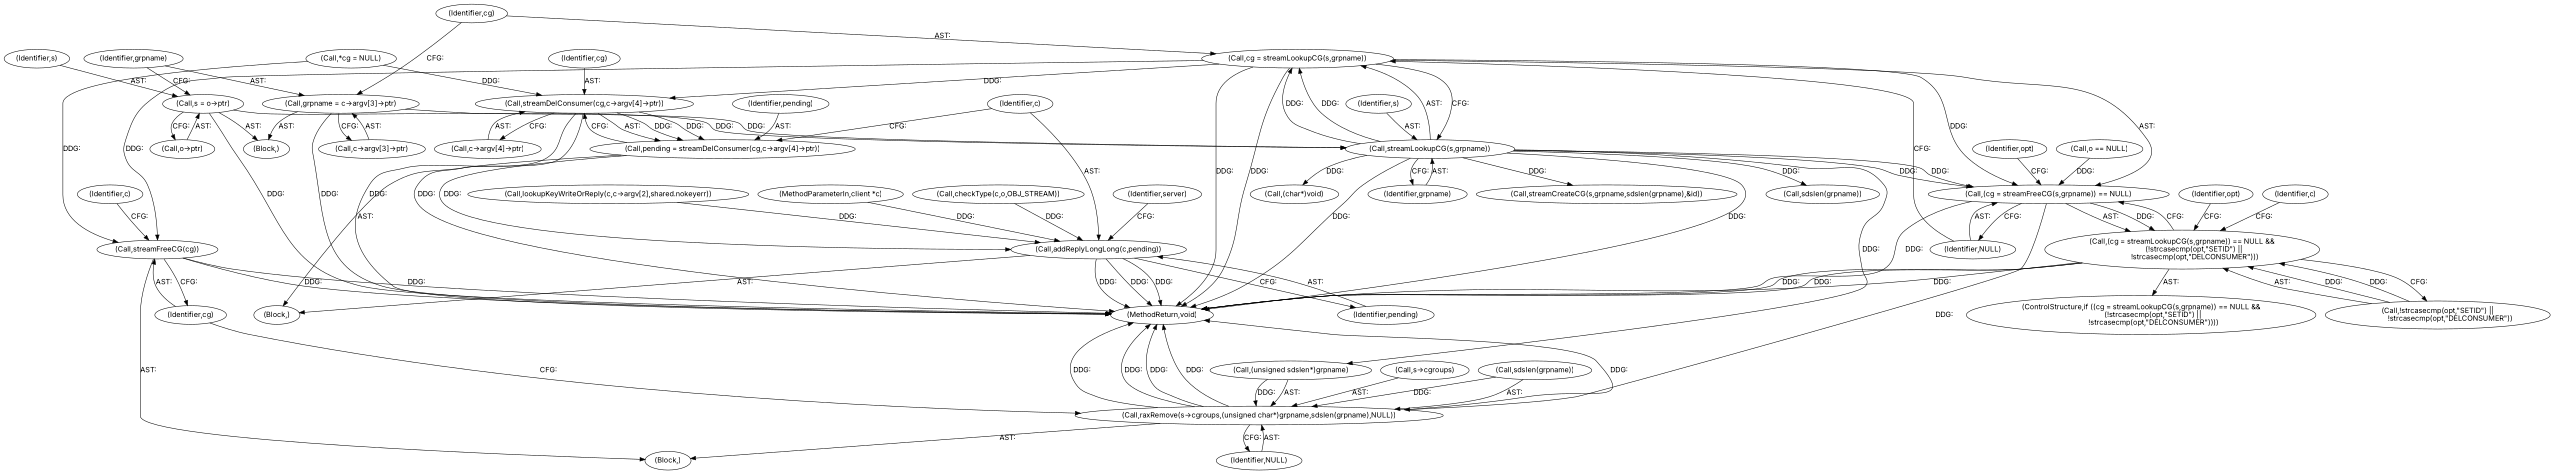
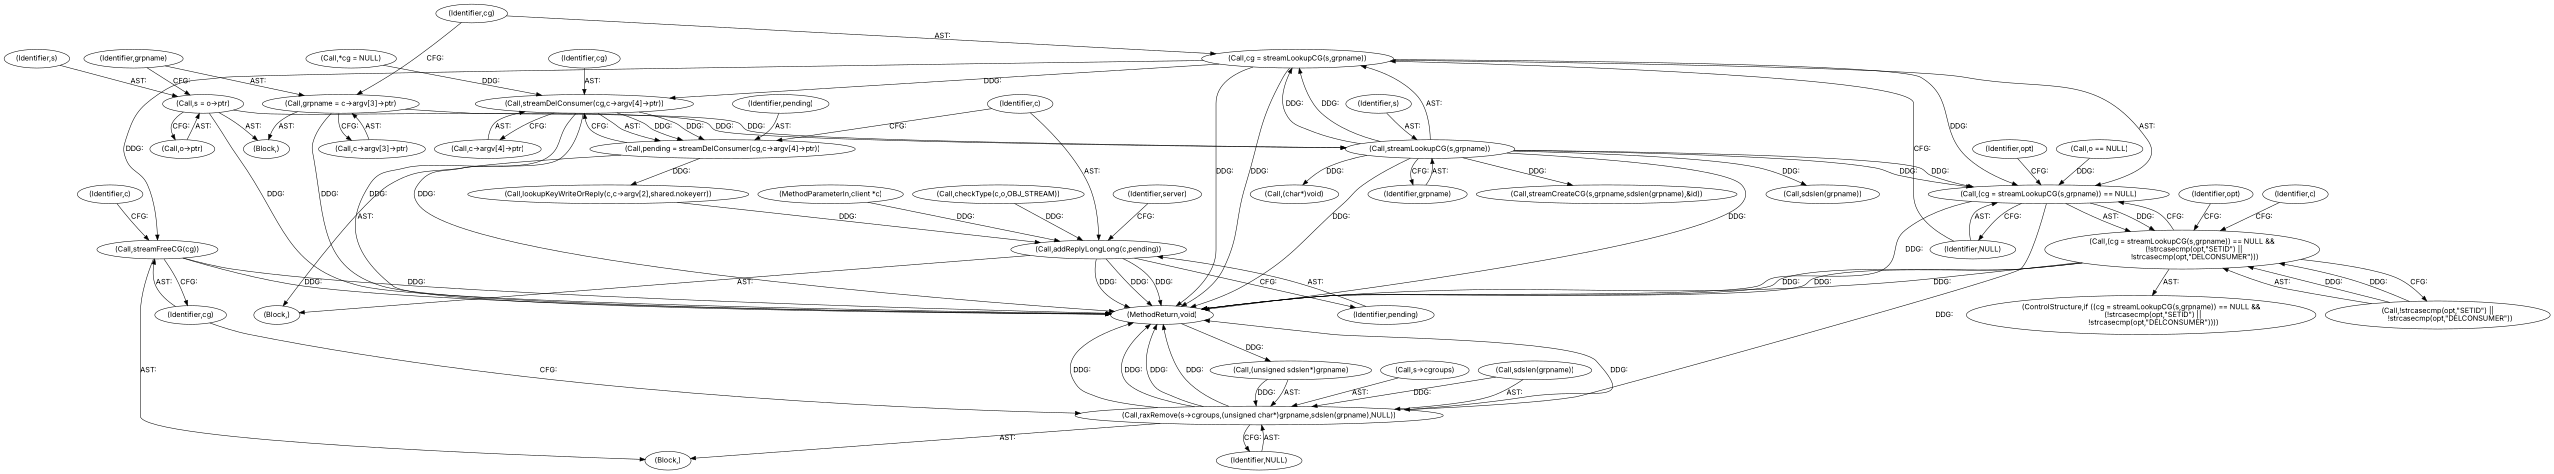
  digraph {
    fontname=Inter
    node [fontname=Inter]
    edge [fontname=Inter]
    n1 [label="(Call,cg = streamLookupCG(s,grpname))"]
    n2 [label="(Call,streamLookupCG(s,grpname))"]
-   n3 [label="(Call,(cg = streamFreeCG(s,grpname)) == NULL)"]
+   n3 [label="(Call,(cg = streamLookupCG(s,grpname)) == NULL)"]
    n4 [label="(Call,streamFreeCG(cg))"]
    n5 [label="(Call,streamDelConsumer(cg,c->argv[4]->ptr))"]
    n6 [label="(MethodReturn,void)"]
    n7 [label="(Call,streamCreateCG(s,grpname,sdslen(grpname),&id))"]
    n8 [label="(Call,(unsigned sdslen*)grpname)"]
    n9 [label="(Call,sdslen(grpname))"]
    n10 [label="(Call,(char*)void)"]
    n11 [label="(Identifier,grpname)"]
    n12 [label="(Call,(cg = streamLookupCG(s,grpname)) == NULL &&\n            (!strcasecmp(opt,\"SETID\") ||\n             !strcasecmp(opt,\"DELCONSUMER\")))"]
    n13 [label="(Call,raxRemove(s->cgroups,(unsigned char*)grpname,sdslen(grpname),NULL))"]
    n14 [label="(Identifier,NULL)"]
    n15 [label="(Block,)"]
    n16 [label="(Identifier,cg)"]
    n17 [label="(Call,pending = streamDelConsumer(cg,c->argv[4]->ptr))"]
    n18 [label="(Call,c->argv[4]->ptr)"]
    n19 [label="(Call,s = o->ptr)"]
    n20 [label="(Block,)"]
    n21 [label="(Call,o->ptr)"]
    n22 [label="(Call,grpname = c->argv[3]->ptr)"]
    n23 [label="(Call,c->argv[3]->ptr)"]
    n24 [label="(Call,!strcasecmp(opt,\"SETID\") ||\n             !strcasecmp(opt,\"DELCONSUMER\"))"]
    n25 [label="(ControlStructure,if ((cg = streamLookupCG(s,grpname)) == NULL &&\n            (!strcasecmp(opt,\"SETID\") ||\n             !strcasecmp(opt,\"DELCONSUMER\"))))"]
    n26 [label="(Identifier,NULL)"]
    n27 [label="(Call,addReplyLongLong(c,pending))"]
    n28 [label="(Block,)"]
    n29 [label="(Identifier,pending)"]
    n30 [label="(Identifier,opt)"]
    n31 [label="(Identifier,c)"]
    n32 [label="(Call,o == NULL)"]
    n33 [label="(Identifier,grpname)"]
    n34 [label="(Identifier,opt)"]
    n35 [label="(Identifier,c)"]
    n36 [label="(Call,*cg = NULL)"]
    n37 [label="(Identifier,pending)"]
    n38 [label="(Call,s->cgroups)"]
    n39 [label="(Identifier,server)"]
    n40 [label="(Call,sdslen(grpname))"]
    n41 [label="(Identifier,cg)"]
    n42 [label="(Call,lookupKeyWriteOrReply(c,c->argv[2],shared.nokeyerr))"]
    n43 [label="(Identifier,s)"]
    n44 [label="(MethodParameterIn,client *c)"]
    n45 [label="(Identifier,cg)"]
    n46 [label="(Call,checkType(c,o,OBJ_STREAM))"]
    n47 [label="(Identifier,s)"]
    n48 [label="(Identifier,c)"]
-   n1 -> n2 [label="CFG: "]
    n1 -> n3 [label="AST: "]
    n1 -> n3 [label="DDG: "]
    n1 -> n4 [label="DDG: "]
    n1 -> n5 [label="DDG: "]
    n1 -> n6 [label="DDG: "]
    n1 -> n6 [label="DDG: "]
    n2 -> n1 [label="AST: "]
    n2 -> n1 [label="DDG: "]
    n2 -> n1 [label="DDG: "]
    n2 -> n3 [label="DDG: "]
    n2 -> n3 [label="DDG: "]
    n2 -> n6 [label="DDG: "]
    n2 -> n6 [label="DDG: "]
    n2 -> n7 [label="DDG: "]
-   n2 -> n8 [label="DDG: "]
+   n6 -> n8 [label="DDG: "]
    n2 -> n9 [label="DDG: "]
    n2 -> n10 [label="DDG: "]
    n2 -> n11 [label="CFG: "]
    n3 -> n6 [label="DDG: "]
    n3 -> n12 [label="AST: "]
    n3 -> n12 [label="DDG: "]
    n3 -> n13 [label="DDG: "]
    n3 -> n14 [label="CFG: "]
    n4 -> n6 [label="DDG: "]
    n4 -> n6 [label="DDG: "]
    n4 -> n15 [label="AST: "]
    n4 -> n16 [label="CFG: "]
    n5 -> n6 [label="DDG: "]
    n5 -> n6 [label="DDG: "]
    n5 -> n17 [label="AST: "]
    n5 -> n17 [label="DDG: "]
    n5 -> n17 [label="DDG: "]
    n5 -> n18 [label="CFG: "]
    n8 -> n13 [label="AST: "]
    n8 -> n13 [label="DDG: "]
    n11 -> n2 [label="AST: "]
    n12 -> n3 [label="CFG: "]
    n12 -> n6 [label="DDG: "]
    n12 -> n6 [label="DDG: "]
    n12 -> n6 [label="DDG: "]
    n12 -> n24 [label="CFG: "]
    n12 -> n25 [label="AST: "]
    n13 -> n6 [label="DDG: "]
    n13 -> n6 [label="DDG: "]
    n13 -> n6 [label="DDG: "]
    n13 -> n6 [label="DDG: "]
    n13 -> n6 [label="DDG: "]
    n13 -> n15 [label="AST: "]
    n13 -> n26 [label="CFG: "]
    n14 -> n1 [label="CFG: "]
    n14 -> n3 [label="AST: "]
    n16 -> n4 [label="AST: "]
    n16 -> n13 [label="CFG: "]
    n17 -> n5 [label="CFG: "]
-   n17 -> n27 [label="DDG: "]
+   n17 -> n42 [label="DDG: "]
    n17 -> n28 [label="AST: "]
    n18 -> n5 [label="AST: "]
    n19 -> n2 [label="DDG: "]
    n19 -> n6 [label="DDG: "]
    n19 -> n20 [label="AST: "]
    n19 -> n21 [label="CFG: "]
    n21 -> n19 [label="AST: "]
    n22 -> n2 [label="DDG: "]
    n22 -> n6 [label="DDG: "]
    n22 -> n20 [label="AST: "]
    n22 -> n23 [label="CFG: "]
    n23 -> n22 [label="AST: "]
    n24 -> n12 [label="AST: "]
    n24 -> n12 [label="DDG: "]
    n24 -> n12 [label="DDG: "]
    n26 -> n13 [label="AST: "]
    n27 -> n6 [label="DDG: "]
    n27 -> n6 [label="DDG: "]
    n27 -> n6 [label="DDG: "]
    n27 -> n28 [label="AST: "]
    n27 -> n29 [label="CFG: "]
    n29 -> n27 [label="AST: "]
    n30 -> n3 [label="CFG: "]
    n31 -> n4 [label="CFG: "]
    n32 -> n3 [label="DDG: "]
    n33 -> n19 [label="CFG: "]
    n33 -> n22 [label="AST: "]
    n34 -> n12 [label="CFG: "]
    n35 -> n17 [label="CFG: "]
    n35 -> n27 [label="AST: "]
-   n36 -> n4 [label="DDG: "]
    n36 -> n5 [label="DDG: "]
    n37 -> n17 [label="AST: "]
    n38 -> n13 [label="AST: "]
    n39 -> n27 [label="CFG: "]
    n40 -> n13 [label="AST: "]
    n40 -> n13 [label="DDG: "]
    n41 -> n1 [label="AST: "]
    n41 -> n22 [label="CFG: "]
    n42 -> n27 [label="DDG: "]
    n43 -> n19 [label="AST: "]
    n44 -> n27 [label="DDG: "]
    n45 -> n5 [label="AST: "]
    n46 -> n27 [label="DDG: "]
    n47 -> n2 [label="AST: "]
    n48 -> n12 [label="CFG: "]
  }
